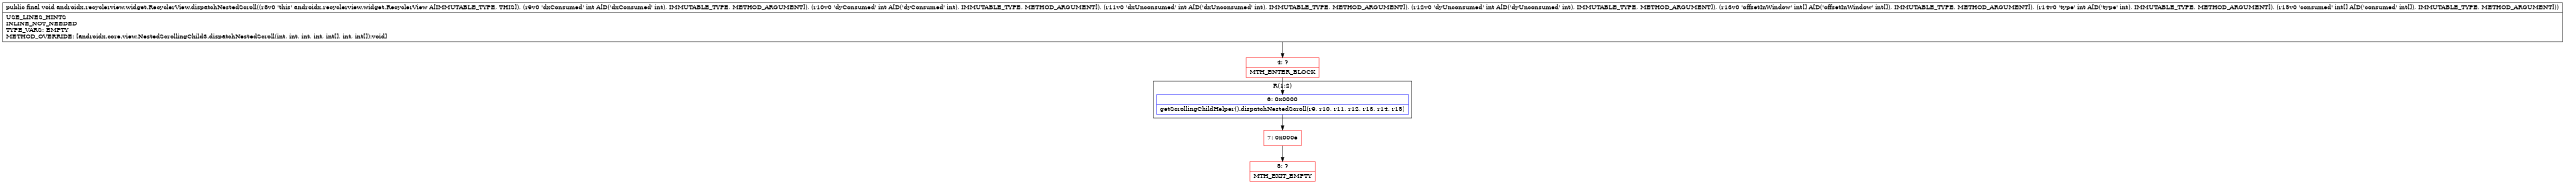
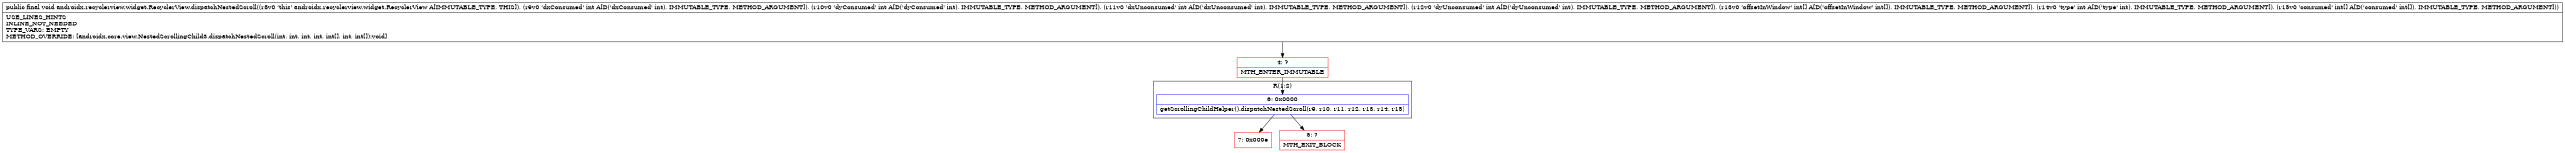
  digraph {
    node [color=red shape=record]
    n1 [color=blue label="{6\:\ 0x0000|getScrollingChildHelper().dispatchNestedScroll(r9, r10, r11, r12, r13, r14, r15)\l}"]
    n2 [label="{7\:\ 0x000e}"]
-   n3 [label="{5\:\ ?|MTH_EXIT_EMPTY\l}"]
-   n4 [label="{4\:\ ?|MTH_ENTER_BLOCK\l}"]
+   n3 [label="{5\:\ ?|MTH_EXIT_BLOCK\l}"]
+   n4 [label="{4\:\ ?|MTH_ENTER_IMMUTABLE\l}"]
    n5 [label="{public final void androidx.recyclerview.widget.RecyclerView.dispatchNestedScroll((r8v0 'this' androidx.recyclerview.widget.RecyclerView A[IMMUTABLE_TYPE, THIS]), (r9v0 'dxConsumed' int A[D('dxConsumed' int), IMMUTABLE_TYPE, METHOD_ARGUMENT]), (r10v0 'dyConsumed' int A[D('dyConsumed' int), IMMUTABLE_TYPE, METHOD_ARGUMENT]), (r11v0 'dxUnconsumed' int A[D('dxUnconsumed' int), IMMUTABLE_TYPE, METHOD_ARGUMENT]), (r12v0 'dyUnconsumed' int A[D('dyUnconsumed' int), IMMUTABLE_TYPE, METHOD_ARGUMENT]), (r13v0 'offsetInWindow' int[] A[D('offsetInWindow' int[]), IMMUTABLE_TYPE, METHOD_ARGUMENT]), (r14v0 'type' int A[D('type' int), IMMUTABLE_TYPE, METHOD_ARGUMENT]), (r15v0 'consumed' int[] A[D('consumed' int[]), IMMUTABLE_TYPE, METHOD_ARGUMENT]))  | USE_LINES_HINTS\lINLINE_NOT_NEEDED\lTYPE_VARS: EMPTY\lMETHOD_OVERRIDE: [androidx.core.view.NestedScrollingChild3.dispatchNestedScroll(int, int, int, int, int[], int, int[]):void]\l}" color=""]
    subgraph cluster_1 {
      label="R(1:2)"
      n1
    }
    n1 -> n2
-   n2 -> n3
+   n1 -> n3
    n4 -> n1
    n5 -> n4
  }
